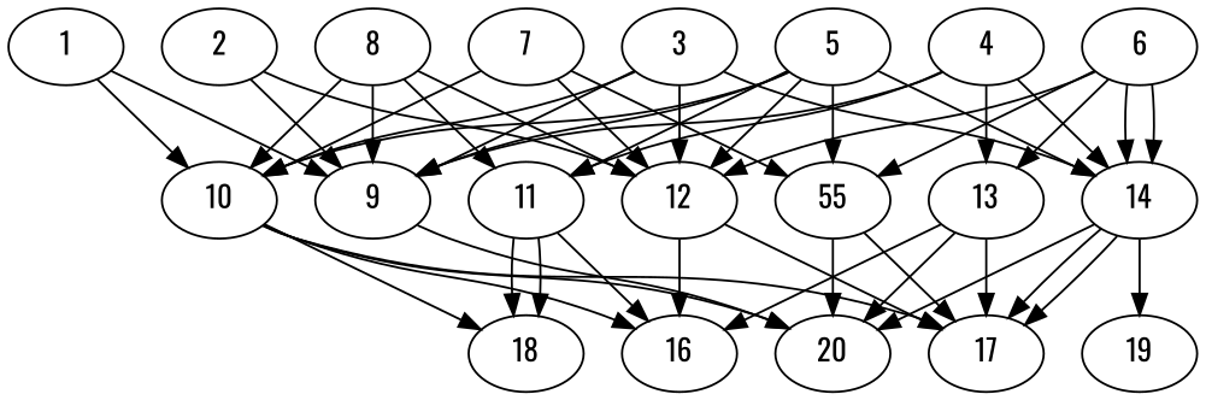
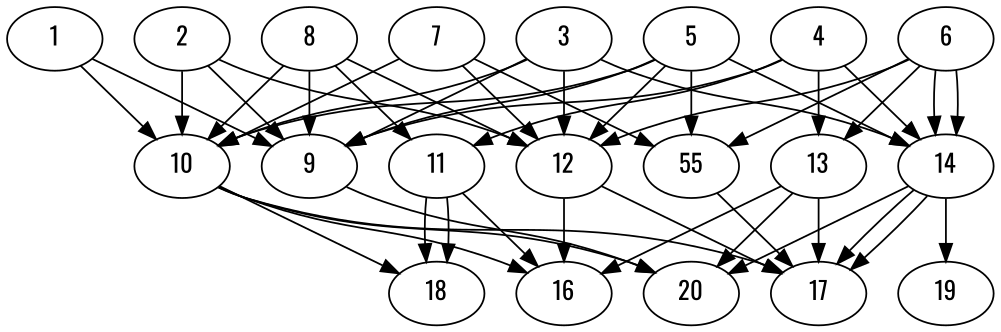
  digraph {
    fontname=Oswald
    node [alpha=0.04 fontname=Oswald]
    edge [fontname=Oswald]
    1 [alpha=0.00 expect_size=17399808]
    9 [expect_size=28578816]
    10 [alpha=0.08 expect_size=28911616]
    20 [alpha=0.14 expect_size=27112448]
    16 [alpha=0.17 expect_size=25875456]
    17 [alpha=0.12 expect_size=46991360]
    18 [alpha=0.12 expect_size=9552896]
    11 [alpha=0.01 expect_size=17983488]
    2 [alpha=0.12 expect_size=35830784]
    12 [expect_size=18417664]
    3 [alpha=0.14 expect_size=10389504]
    14 [alpha=0.08 expect_size=33695744]
    19 [alpha=0.15 expect_size=16847872]
    4 [expect_size=30137344]
    13 [alpha=0.05 expect_size=47334400]
    5 [alpha=0.13 expect_size=12316672]
    n17 [alpha=0.06 expect_size=42345472 label=55]
    6 [alpha=0.09 expect_size=20783104]
    7 [expect_size=42478592]
    8 [alpha=0.03 expect_size=46877696]
    1 -> 9
    1 -> 10
    9 -> 20
    10 -> 20
    10 -> 16
    10 -> 17
    10 -> 18
    11 -> 16
    11 -> 18
    11 -> 18
    2 -> 9
+   2 -> 10
    2 -> 12
    12 -> 16
    12 -> 17
    3 -> 9
    3 -> 10
    3 -> 12
    3 -> 14
    14 -> 20
    14 -> 17
    14 -> 17
    14 -> 19
    4 -> 9
    4 -> 11
    4 -> 14
    4 -> 13
    13 -> 20
    13 -> 16
    13 -> 17
    5 -> 9
    5 -> 10
-   5 -> 11
    5 -> 12
    5 -> 14
    5 -> n17
-   n17 -> 20
    n17 -> 17
    6 -> 12
    6 -> 14
    6 -> 14
    6 -> 13
    6 -> n17
    7 -> 10
    7 -> 12
    7 -> n17
    8 -> 9
    8 -> 10
    8 -> 11
    8 -> 12
  }
